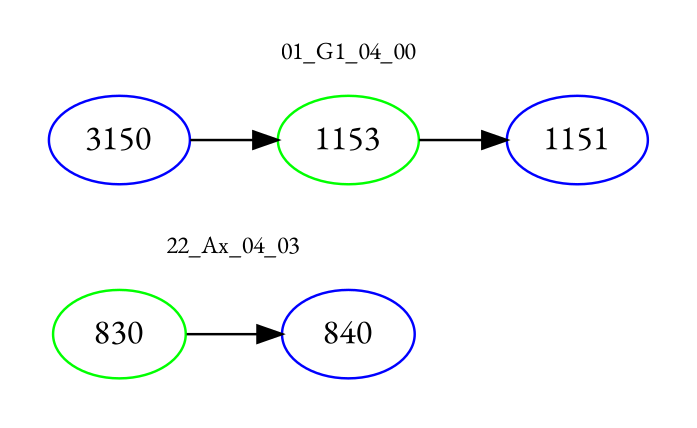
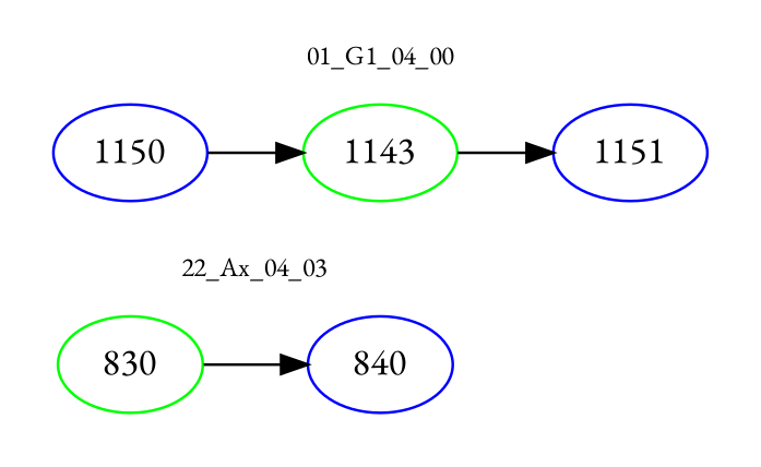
  digraph {
    fontname="EB Garamond"
    rankdir=LR
    node [color=blue fontname="EB Garamond"]
    edge [color=black fontname="EB Garamond"]
    n1 [color=green label=830]
    n2 [label=840]
-   n3 [label=3150]
-   n4 [color=green label=1153]
+   n3 [label=1150]
+   n4 [color=green label=1143]
    n5 [label=1151]
    subgraph cluster_1 {
      color=white
      fontsize=10
      label="22_Ax_04_03"
      n1
      n2
    }
    subgraph cluster_2 {
      color=white
      fontsize=10
      label="01_G1_04_00"
      n3
      n4
      n5
    }
    n1 -> n2
    n3 -> n4
    n4 -> n5
  }
